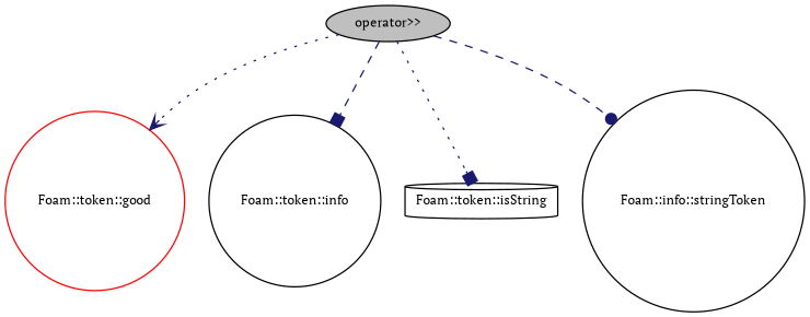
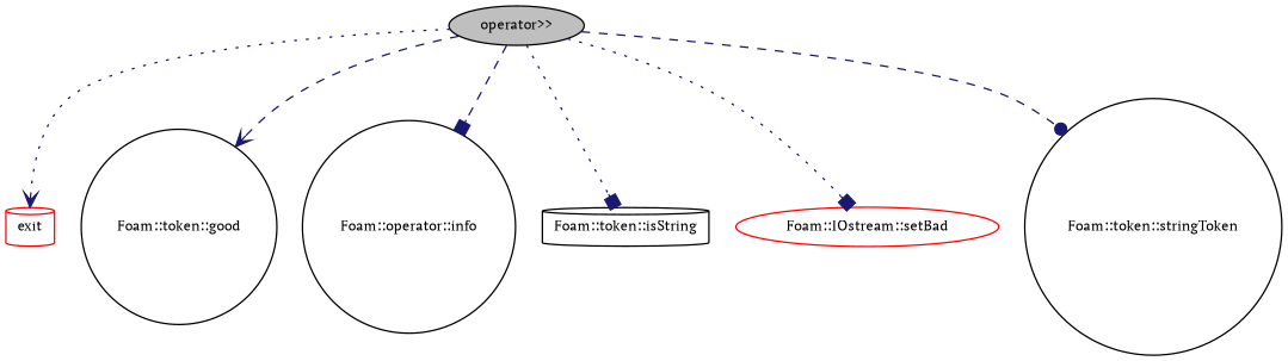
  digraph {
    fontname="PT Serif"
    rankdir=TB
    node [color=black fontname="PT Serif" fontsize=10 shape=circle]
    edge [arrowhead=box color=midnightblue fontname="PT Serif" fontsize=10 labelfontname=FreeSans labelfontsize=10 style=dotted]
    n1 [fillcolor=grey75 fontcolor=black height=0.2 label="operator\>\>" shape=ellipse style=filled width=0.4]
-   n3 [color=red height=0.2 label="Foam::token::good" width=0.4]
-   n4 [height=0.2 label="Foam::token::info" width=0.4]
+   n2 [color=red height=0.2 label=exit shape=cylinder width=0.4]
+   n3 [height=0.2 label="Foam::token::good" width=0.4]
+   n4 [height=0.2 label="Foam::operator::info" width=0.4]
    n5 [height=0.2 label="Foam::token::isString" shape=cylinder width=0.4]
-   n7 [height=0.2 label="Foam::info::stringToken" width=0.4]
-   n1 -> n3 [arrowhead=vee]
+   n6 [color=red height=0.2 label="Foam::IOstream::setBad" shape=ellipse width=0.4]
+   n7 [height=0.2 label="Foam::token::stringToken" width=0.4]
+   n1 -> n2 [arrowhead=vee]
+   n1 -> n3 [arrowhead=vee style=dashed]
    n1 -> n4 [style=dashed]
    n1 -> n5
+   n1 -> n6
    n1 -> n7 [arrowhead=dot style=dashed]
  }
